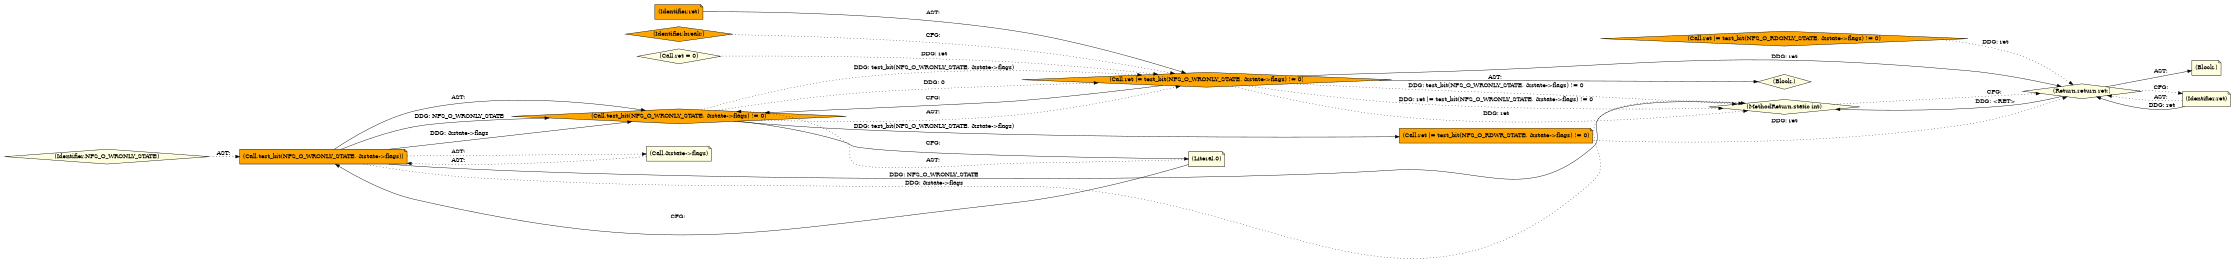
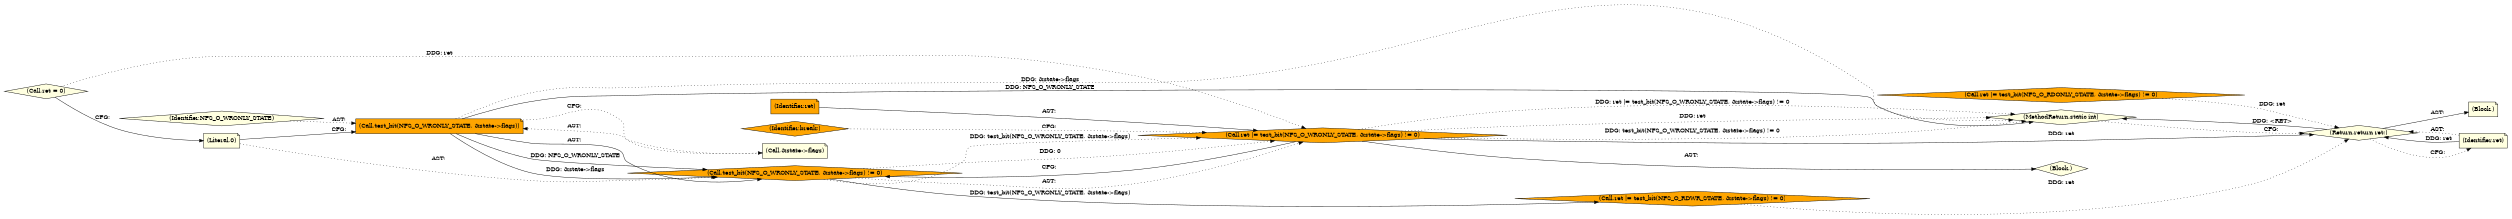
  digraph {
    rankdir=LR
    node [fillcolor=lightyellow shape=diamond style=filled]
    edge [style=dotted]
    n1 [fillcolor=orange label="(Call,test_bit(NFS_O_WRONLY_STATE, &state->flags))" shape=note]
    n2 [fillcolor=orange label="(Call,test_bit(NFS_O_WRONLY_STATE, &state->flags) != 0)"]
    n3 [label="(Call,&state->flags)" shape=note]
    n4 [label="(MethodReturn,static int)"]
    n5 [fillcolor=orange label="(Call,ret |= test_bit(NFS_O_WRONLY_STATE, &state->flags) != 0)"]
    n6 [label="(Literal,0)" shape=note]
-   n7 [fillcolor=orange label="(Call,ret |= test_bit(NFS_O_RDWR_STATE, &state->flags) != 0)" shape=note]
+   n7 [fillcolor=orange label="(Call,ret |= test_bit(NFS_O_RDWR_STATE, &state->flags) != 0)"]
    n8 [label="(Return,return ret;)"]
    n9 [label="(Block,)"]
    n10 [label="(Block,)" shape=note]
    n11 [label="(Identifier,ret)" shape=note]
    n12 [fillcolor=orange label="(Call,ret |= test_bit(NFS_O_RDONLY_STATE, &state->flags) != 0)"]
    n13 [fillcolor=orange label="(Identifier,ret)" shape=note]
    n14 [fillcolor=orange label="(Identifier,break;)"]
    n15 [label="(Call,ret = 0)"]
    n16 [label="(Identifier,NFS_O_WRONLY_STATE)"]
    n1 -> n2 [label="AST: " style=solid]
    n1 -> n2 [label="DDG: NFS_O_WRONLY_STATE" style=solid]
    n1 -> n2 [label="DDG: &state->flags" style=solid]
-   n1 -> n3 [label="AST: "]
+   n1 -> n3 [label="CFG: "]
    n1 -> n4 [label="DDG: NFS_O_WRONLY_STATE" style=solid]
    n1 -> n4 [label="DDG: &state->flags"]
    n2 -> n5 [label="AST: "]
    n2 -> n5 [label="DDG: test_bit(NFS_O_WRONLY_STATE, &state->flags)"]
    n2 -> n5 [label="DDG: 0"]
-   n2 -> n6 [label="CFG: " style=solid]
+   n15 -> n6 [label="CFG: " style=solid]
    n2 -> n7 [label="DDG: test_bit(NFS_O_WRONLY_STATE, &state->flags)" style=solid]
    n3 -> n1 [label="AST: "]
    n4 -> n8 [label="CFG: "]
    n5 -> n2 [label="CFG: " style=solid]
    n5 -> n4 [label="DDG: ret |= test_bit(NFS_O_WRONLY_STATE, &state->flags) != 0"]
    n5 -> n4 [label="DDG: ret"]
    n5 -> n4 [label="DDG: test_bit(NFS_O_WRONLY_STATE, &state->flags) != 0"]
    n5 -> n8 [label="DDG: ret" style=solid]
    n5 -> n9 [label="AST: " style=solid]
    n6 -> n1 [label="CFG: " style=solid]
    n6 -> n2 [label="AST: "]
    n7 -> n8 [label="DDG: ret"]
    n8 -> n4 [label="DDG: <RET>" style=solid]
    n8 -> n10 [label="AST: " style=solid]
    n8 -> n11 [label="CFG: "]
    n11 -> n8 [label="AST: "]
    n11 -> n8 [label="DDG: ret" style=solid]
    n12 -> n8 [label="DDG: ret"]
    n13 -> n5 [label="AST: " style=solid]
    n14 -> n5 [label="CFG: "]
    n15 -> n5 [label="DDG: ret"]
    n16 -> n1 [label="AST: "]
  }
